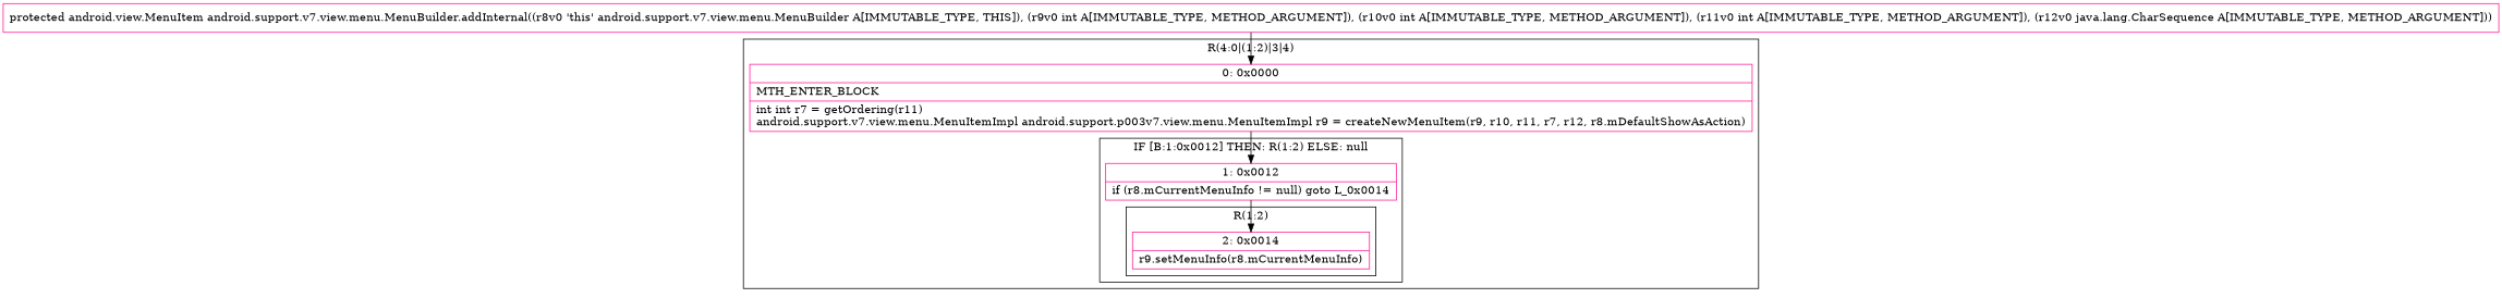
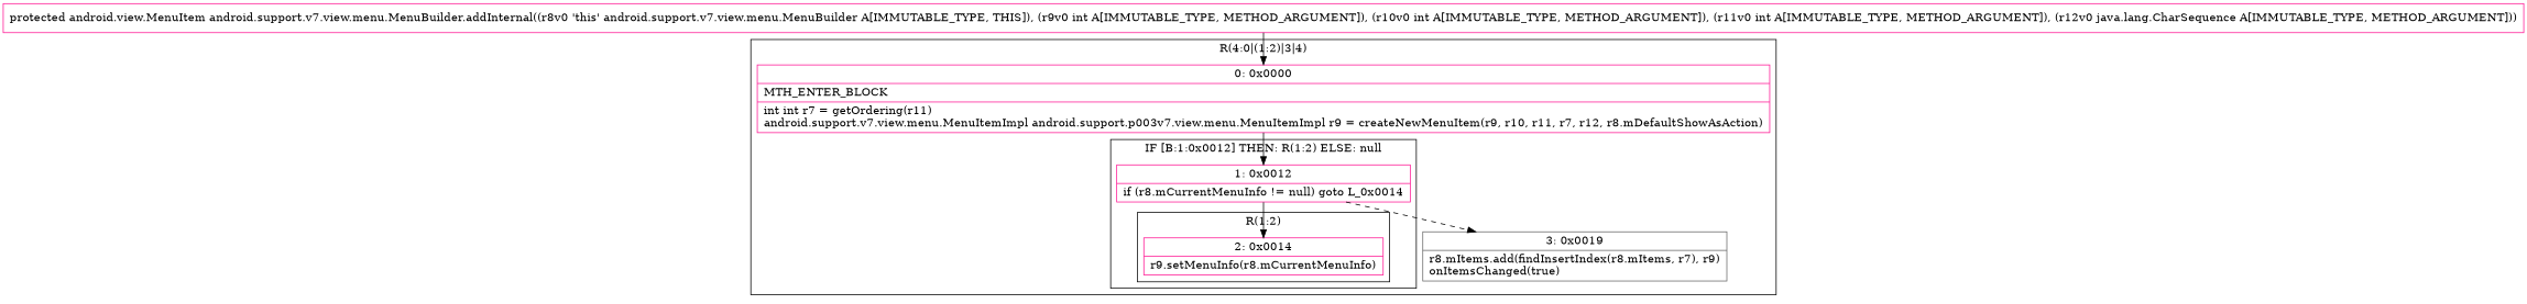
  digraph {
    node [color=deeppink shape=record]
    n1 [label="{2\:\ 0x0014|r9.setMenuInfo(r8.mCurrentMenuInfo)\l}"]
    n2 [label="{1\:\ 0x0012|if (r8.mCurrentMenuInfo != null) goto L_0x0014\l}"]
    n3 [label="{0\:\ 0x0000|MTH_ENTER_BLOCK\l|int int r7 = getOrdering(r11)\landroid.support.v7.view.menu.MenuItemImpl android.support.p003v7.view.menu.MenuItemImpl r9 = createNewMenuItem(r9, r10, r11, r7, r12, r8.mDefaultShowAsAction)\l}"]
+   n4 [color=gray40 label="{3\:\ 0x0019|r8.mItems.add(findInsertIndex(r8.mItems, r7), r9)\lonItemsChanged(true)\l}"]
    n5 [label="{protected android.view.MenuItem android.support.v7.view.menu.MenuBuilder.addInternal((r8v0 'this' android.support.v7.view.menu.MenuBuilder A[IMMUTABLE_TYPE, THIS]), (r9v0 int A[IMMUTABLE_TYPE, METHOD_ARGUMENT]), (r10v0 int A[IMMUTABLE_TYPE, METHOD_ARGUMENT]), (r11v0 int A[IMMUTABLE_TYPE, METHOD_ARGUMENT]), (r12v0 java.lang.CharSequence A[IMMUTABLE_TYPE, METHOD_ARGUMENT])) }"]
    subgraph cluster_1 {
      label="R(4:0|(1:2)|3|4)"
      n3
+     n4
      subgraph cluster_2 {
        label="IF [B:1:0x0012] THEN: R(1:2) ELSE: null"
        n2
        subgraph cluster_3 {
          label="R(1:2)"
          n1
        }
      }
    }
    n2 -> n1
+   n2 -> n4 [style=dashed]
    n3 -> n2
    n5 -> n3
  }
